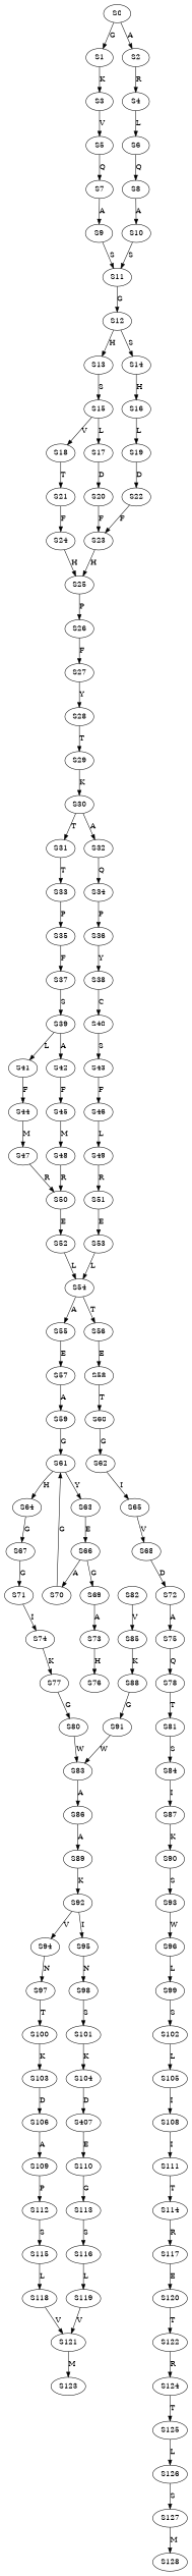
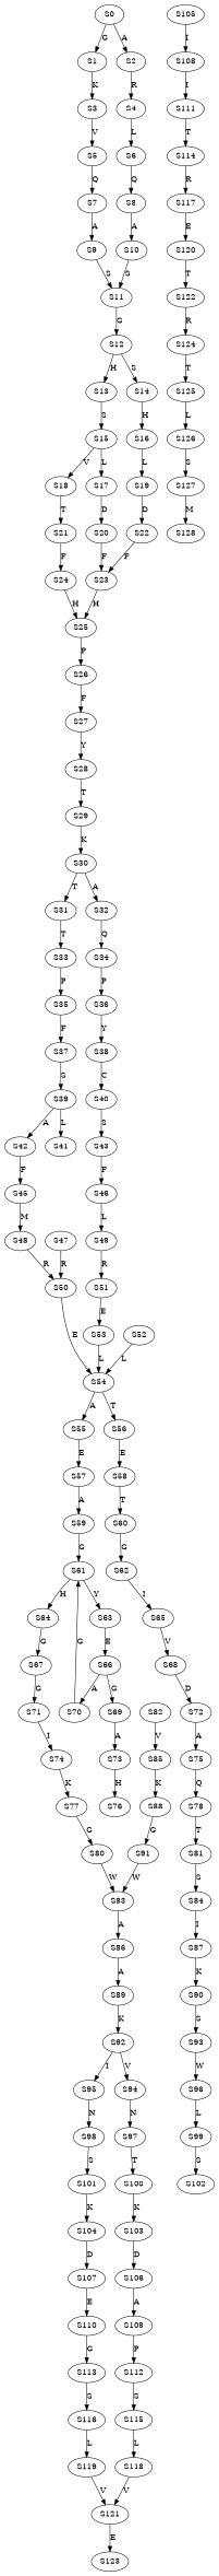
  strict digraph {
    S0
    S1
    S2
    S3
    S4
    S5
    S6
    S7
    S8
    S9
    S10
    S11
    S12
    S13
    S14
    S15
    S16
    S17
    S18
    S19
    S20
    S21
    S22
    S23
    S24
    S25
    S26
    S27
    S28
    S29
    S30
    S31
    S32
    S33
    S34
    S35
    S36
    S37
    S38
    S39
    S40
    S41
    S42
    S43
-   S44
    S45
    S46
    S47
    S48
    S49
    S50
    S51
    S52
    S53
    S54
    S55
    S56
    S57
    S58
    S59
    S60
    S61
    S62
    S63
    S64
    S65
    S66
    S67
    S68
    S69
    S70
    S71
    S72
    S73
    S74
    S75
    S76
    S77
    S78
    S80
    S81
    S83
    S84
    S82
    S85
    S86
    S87
    S88
    S89
    S90
    S91
    S92
    S93
    S94
    S95
    S96
    S97
    S98
    S99
    S100
    S101
    S102
    S103
    S104
    S105
    S106
-   S107 [label=S407]
+   S107
    S108
    S109
    S110
    S111
    S112
    S113
    S114
    S115
    S116
    S117
    S118
    S119
    S120
    S121
    S122
    S123
    S124
    S125
    S126
    S127
    S128
    S0 -> S1 [label=G]
    S0 -> S2 [label=A]
    S1 -> S3 [label=K]
    S2 -> S4 [label=R]
    S3 -> S5 [label=V]
    S4 -> S6 [label=L]
    S5 -> S7 [label=Q]
    S6 -> S8 [label=Q]
    S7 -> S9 [label=A]
    S8 -> S10 [label=A]
    S9 -> S11 [label=S]
    S10 -> S11 [label=S]
    S11 -> S12 [label=G]
    S12 -> S13 [label=H]
    S12 -> S14 [label=S]
    S13 -> S15 [label=S]
    S14 -> S16 [label=H]
    S15 -> S17 [label=L]
    S15 -> S18 [label=V]
    S16 -> S19 [label=L]
    S17 -> S20 [label=D]
    S18 -> S21 [label=T]
    S19 -> S22 [label=D]
    S20 -> S23 [label=F]
    S21 -> S24 [label=F]
    S22 -> S23 [label=F]
    S23 -> S25 [label=H]
    S24 -> S25 [label=H]
    S25 -> S26 [label=P]
    S26 -> S27 [label=F]
    S27 -> S28 [label=Y]
    S28 -> S29 [label=T]
    S29 -> S30 [label=K]
    S30 -> S31 [label=T]
    S30 -> S32 [label=A]
    S31 -> S33 [label=T]
    S32 -> S34 [label=Q]
    S33 -> S35 [label=P]
    S34 -> S36 [label=P]
    S35 -> S37 [label=F]
    S36 -> S38 [label=Y]
    S37 -> S39 [label=S]
    S38 -> S40 [label=C]
    S39 -> S41 [label=L]
    S39 -> S42 [label=A]
    S40 -> S43 [label=S]
-   S41 -> S44 [label=F]
    S42 -> S45 [label=F]
    S43 -> S46 [label=F]
-   S44 -> S47 [label=M]
    S45 -> S48 [label=M]
    S46 -> S49 [label=L]
    S47 -> S50 [label=R]
    S48 -> S50 [label=R]
    S49 -> S51 [label=R]
-   S50 -> S52 [label=E]
+   S50 -> S54 [label=E]
    S51 -> S53 [label=E]
    S52 -> S54 [label=L]
    S53 -> S54 [label=L]
    S54 -> S55 [label=A]
    S54 -> S56 [label=T]
    S55 -> S57 [label=E]
    S56 -> S58 [label=E]
    S57 -> S59 [label=A]
    S58 -> S60 [label=T]
    S59 -> S61 [label=G]
    S60 -> S62 [label=G]
    S61 -> S63 [label=Y]
    S61 -> S64 [label=H]
    S62 -> S65 [label=I]
    S63 -> S66 [label=E]
    S64 -> S67 [label=G]
    S65 -> S68 [label=V]
    S66 -> S69 [label=G]
    S66 -> S70 [label=A]
    S67 -> S71 [label=G]
    S68 -> S72 [label=D]
    S69 -> S73 [label=A]
    S70 -> S61 [label=G]
    S71 -> S74 [label=I]
    S72 -> S75 [label=A]
    S73 -> S76 [label=H]
    S74 -> S77 [label=K]
    S75 -> S78 [label=Q]
    S77 -> S80 [label=G]
    S78 -> S81 [label=T]
    S80 -> S83 [label=W]
    S81 -> S84 [label=S]
    S83 -> S86 [label=A]
    S84 -> S87 [label=I]
    S82 -> S85 [label=V]
    S85 -> S88 [label=K]
    S86 -> S89 [label=A]
    S87 -> S90 [label=K]
    S88 -> S91 [label=G]
    S89 -> S92 [label=K]
    S90 -> S93 [label=S]
    S91 -> S83 [label=W]
    S92 -> S94 [label=V]
    S92 -> S95 [label=I]
    S93 -> S96 [label=W]
    S94 -> S97 [label=N]
    S95 -> S98 [label=N]
    S96 -> S99 [label=L]
    S97 -> S100 [label=T]
    S98 -> S101 [label=S]
    S99 -> S102 [label=S]
    S100 -> S103 [label=K]
    S101 -> S104 [label=K]
-   S102 -> S105 [label=L]
    S103 -> S106 [label=D]
    S104 -> S107 [label=D]
    S105 -> S108 [label=I]
    S106 -> S109 [label=A]
    S107 -> S110 [label=E]
    S108 -> S111 [label=I]
    S109 -> S112 [label=P]
    S110 -> S113 [label=G]
    S111 -> S114 [label=T]
    S112 -> S115 [label=S]
    S113 -> S116 [label=S]
    S114 -> S117 [label=R]
    S115 -> S118 [label=L]
    S116 -> S119 [label=L]
    S117 -> S120 [label=E]
    S118 -> S121 [label=V]
    S119 -> S121 [label=V]
    S120 -> S122 [label=T]
-   S121 -> S123 [label=M]
+   S121 -> S123 [label=E]
    S122 -> S124 [label=R]
    S124 -> S125 [label=T]
    S125 -> S126 [label=L]
    S126 -> S127 [label=S]
    S127 -> S128 [label=M]
  }
